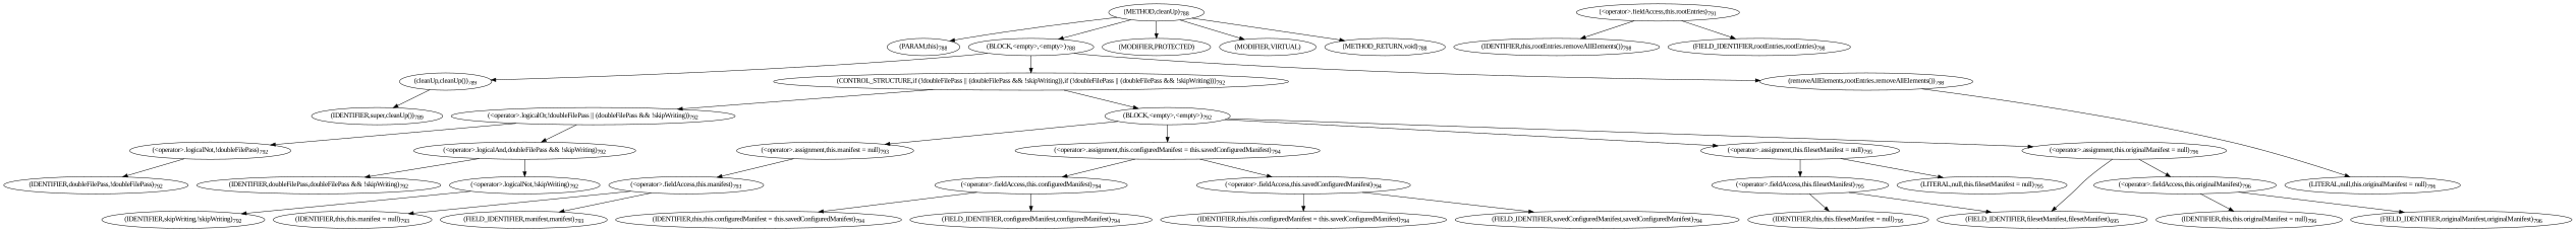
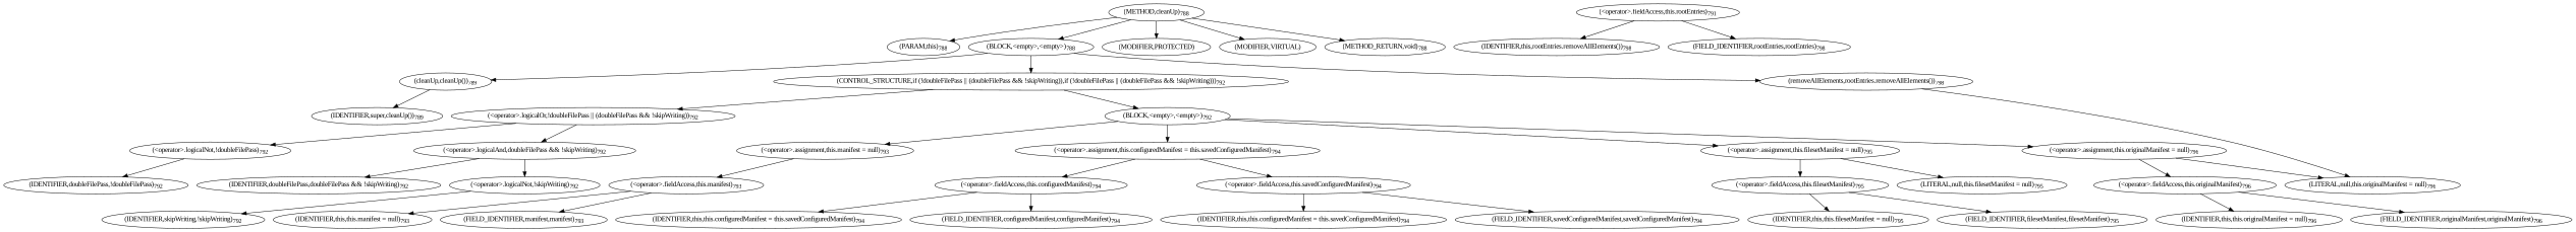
  digraph {
    fontname="Liberation Serif"
    node [fontname="Liberation Serif"]
    edge [fontname="Liberation Serif"]
    n1 [label=<(METHOD,cleanUp)<SUB>788</SUB>>]
    n2 [label=<(PARAM,this)<SUB>788</SUB>>]
    n3 [label=<(BLOCK,&lt;empty&gt;,&lt;empty&gt;)<SUB>788</SUB>>]
    n4 [label=<(MODIFIER,PROTECTED)>]
    n5 [label=<(MODIFIER,VIRTUAL)>]
    n6 [label=<(METHOD_RETURN,void)<SUB>788</SUB>>]
    n7 [label=<(cleanUp,cleanUp())<SUB>789</SUB>>]
    n8 [label=<(CONTROL_STRUCTURE,if (!doubleFilePass || (doubleFilePass &amp;&amp; !skipWriting)),if (!doubleFilePass || (doubleFilePass &amp;&amp; !skipWriting)))<SUB>792</SUB>>]
    n9 [label=<(removeAllElements,rootEntries.removeAllElements())<SUB>798</SUB>>]
    n10 [label=<(IDENTIFIER,super,cleanUp())<SUB>789</SUB>>]
    n11 [label=<(&lt;operator&gt;.logicalOr,!doubleFilePass || (doubleFilePass &amp;&amp; !skipWriting))<SUB>792</SUB>>]
    n12 [label=<(BLOCK,&lt;empty&gt;,&lt;empty&gt;)<SUB>792</SUB>>]
    n13 [label=<(LITERAL,null,this.originalManifest = null)<SUB>796</SUB>>]
    n14 [label=<(&lt;operator&gt;.logicalNot,!doubleFilePass)<SUB>792</SUB>>]
    n15 [label=<(&lt;operator&gt;.logicalAnd,doubleFilePass &amp;&amp; !skipWriting)<SUB>792</SUB>>]
    n16 [label=<(&lt;operator&gt;.assignment,this.manifest = null)<SUB>793</SUB>>]
    n17 [label=<(&lt;operator&gt;.assignment,this.configuredManifest = this.savedConfiguredManifest)<SUB>794</SUB>>]
    n18 [label=<(&lt;operator&gt;.assignment,this.filesetManifest = null)<SUB>795</SUB>>]
    n19 [label=<(&lt;operator&gt;.assignment,this.originalManifest = null)<SUB>796</SUB>>]
    n20 [label=<(IDENTIFIER,doubleFilePass,!doubleFilePass)<SUB>792</SUB>>]
    n21 [label=<(IDENTIFIER,doubleFilePass,doubleFilePass &amp;&amp; !skipWriting)<SUB>792</SUB>>]
    n22 [label=<(&lt;operator&gt;.logicalNot,!skipWriting)<SUB>792</SUB>>]
    n23 [label=<(IDENTIFIER,skipWriting,!skipWriting)<SUB>792</SUB>>]
    n24 [label=<(&lt;operator&gt;.fieldAccess,this.manifest)<SUB>793</SUB>>]
    n25 [label=<(&lt;operator&gt;.fieldAccess,this.configuredManifest)<SUB>794</SUB>>]
    n26 [label=<(&lt;operator&gt;.fieldAccess,this.savedConfiguredManifest)<SUB>794</SUB>>]
    n27 [label=<(&lt;operator&gt;.fieldAccess,this.filesetManifest)<SUB>795</SUB>>]
    n28 [label=<(LITERAL,null,this.filesetManifest = null)<SUB>795</SUB>>]
    n29 [label=<(&lt;operator&gt;.fieldAccess,this.originalManifest)<SUB>796</SUB>>]
    n30 [label=<(IDENTIFIER,this,this.manifest = null)<SUB>793</SUB>>]
    n31 [label=<(FIELD_IDENTIFIER,manifest,manifest)<SUB>793</SUB>>]
    n32 [label=<(IDENTIFIER,this,this.configuredManifest = this.savedConfiguredManifest)<SUB>794</SUB>>]
    n33 [label=<(FIELD_IDENTIFIER,configuredManifest,configuredManifest)<SUB>794</SUB>>]
    n34 [label=<(IDENTIFIER,this,this.configuredManifest = this.savedConfiguredManifest)<SUB>794</SUB>>]
    n35 [label=<(FIELD_IDENTIFIER,savedConfiguredManifest,savedConfiguredManifest)<SUB>794</SUB>>]
    n36 [label=<(IDENTIFIER,this,this.filesetManifest = null)<SUB>795</SUB>>]
-   n37 [label=<(FIELD_IDENTIFIER,filesetManifest,filesetManifest)<SUB>695</SUB>>]
+   n37 [label=<(FIELD_IDENTIFIER,filesetManifest,filesetManifest)<SUB>795</SUB>>]
    n38 [label=<(IDENTIFIER,this,this.originalManifest = null)<SUB>796</SUB>>]
    n39 [label=<(FIELD_IDENTIFIER,originalManifest,originalManifest)<SUB>796</SUB>>]
    n40 [label=<(&lt;operator&gt;.fieldAccess,this.rootEntries)<SUB>791</SUB>>]
    n41 [label=<(IDENTIFIER,this,rootEntries.removeAllElements())<SUB>798</SUB>>]
    n42 [label=<(FIELD_IDENTIFIER,rootEntries,rootEntries)<SUB>798</SUB>>]
    n1 -> n2
    n1 -> n3
    n1 -> n4
    n1 -> n5
    n1 -> n6
    n3 -> n7
    n3 -> n8
    n3 -> n9
    n7 -> n10
    n8 -> n11
    n8 -> n12
    n9 -> n13
    n11 -> n14
    n11 -> n15
    n12 -> n16
    n12 -> n17
    n12 -> n18
    n12 -> n19
    n14 -> n20
    n15 -> n21
    n15 -> n22
    n16 -> n24
    n17 -> n25
    n17 -> n26
    n18 -> n27
    n18 -> n28
-   n19 -> n37
+   n19 -> n13
    n19 -> n29
    n22 -> n23
    n24 -> n30
    n24 -> n31
    n25 -> n32
    n25 -> n33
    n26 -> n34
    n26 -> n35
    n27 -> n36
    n27 -> n37
    n29 -> n38
    n29 -> n39
    n40 -> n41
    n40 -> n42
  }
